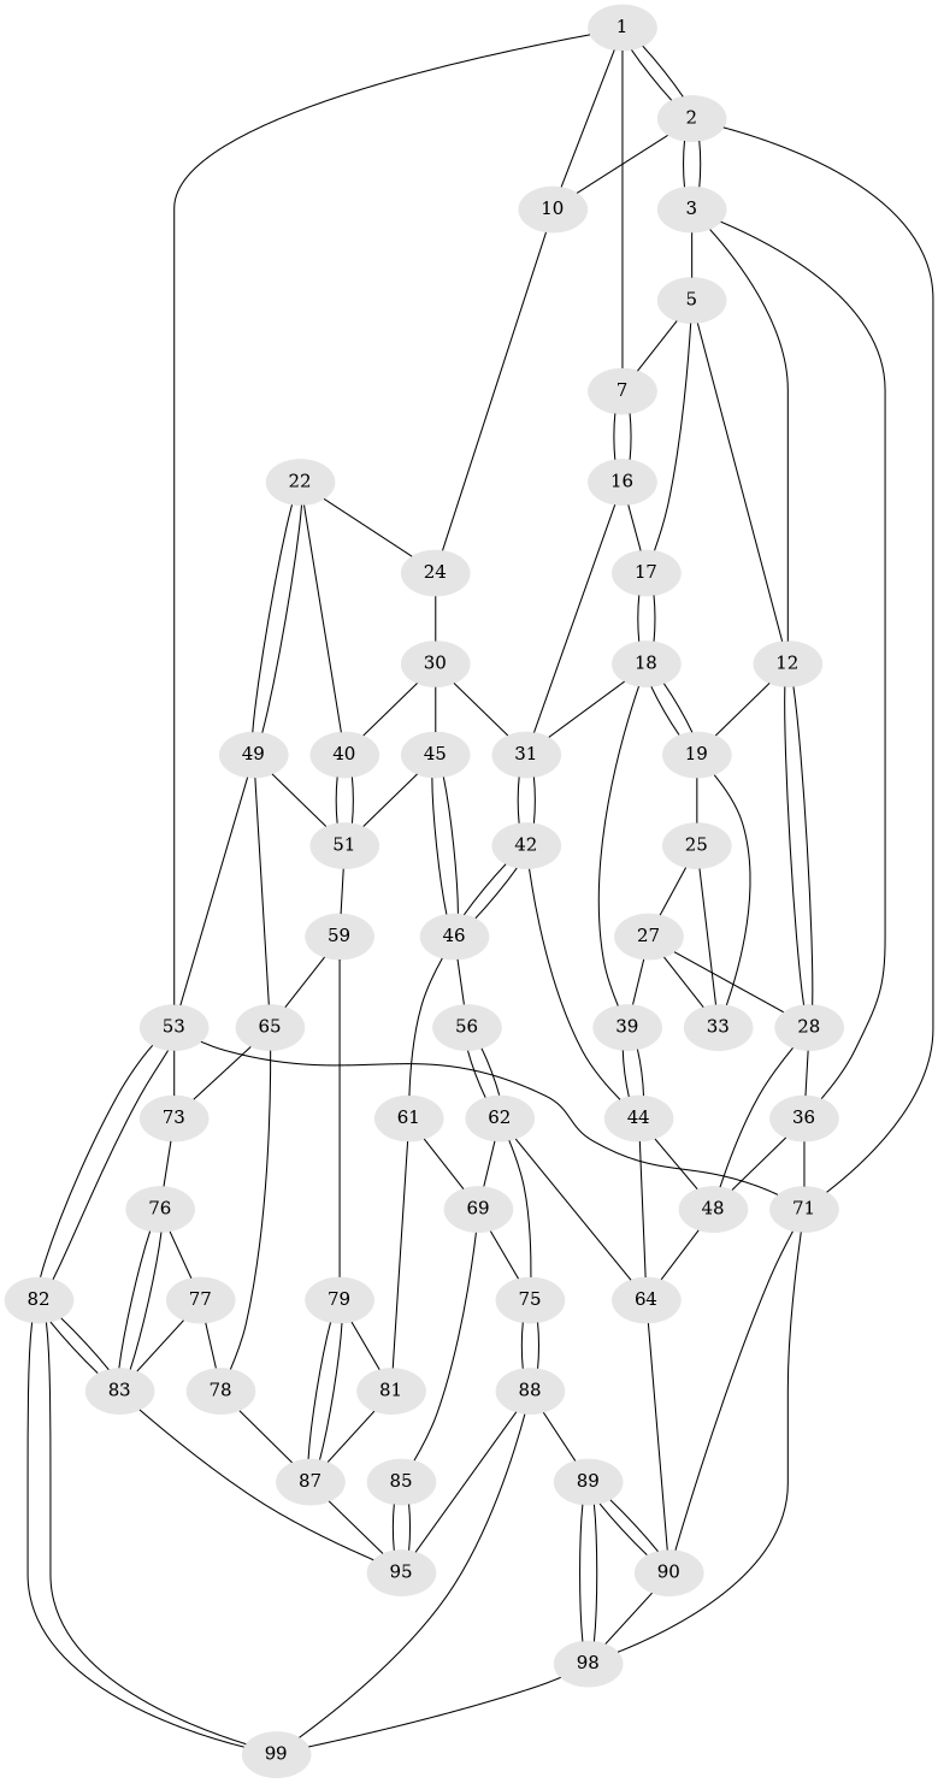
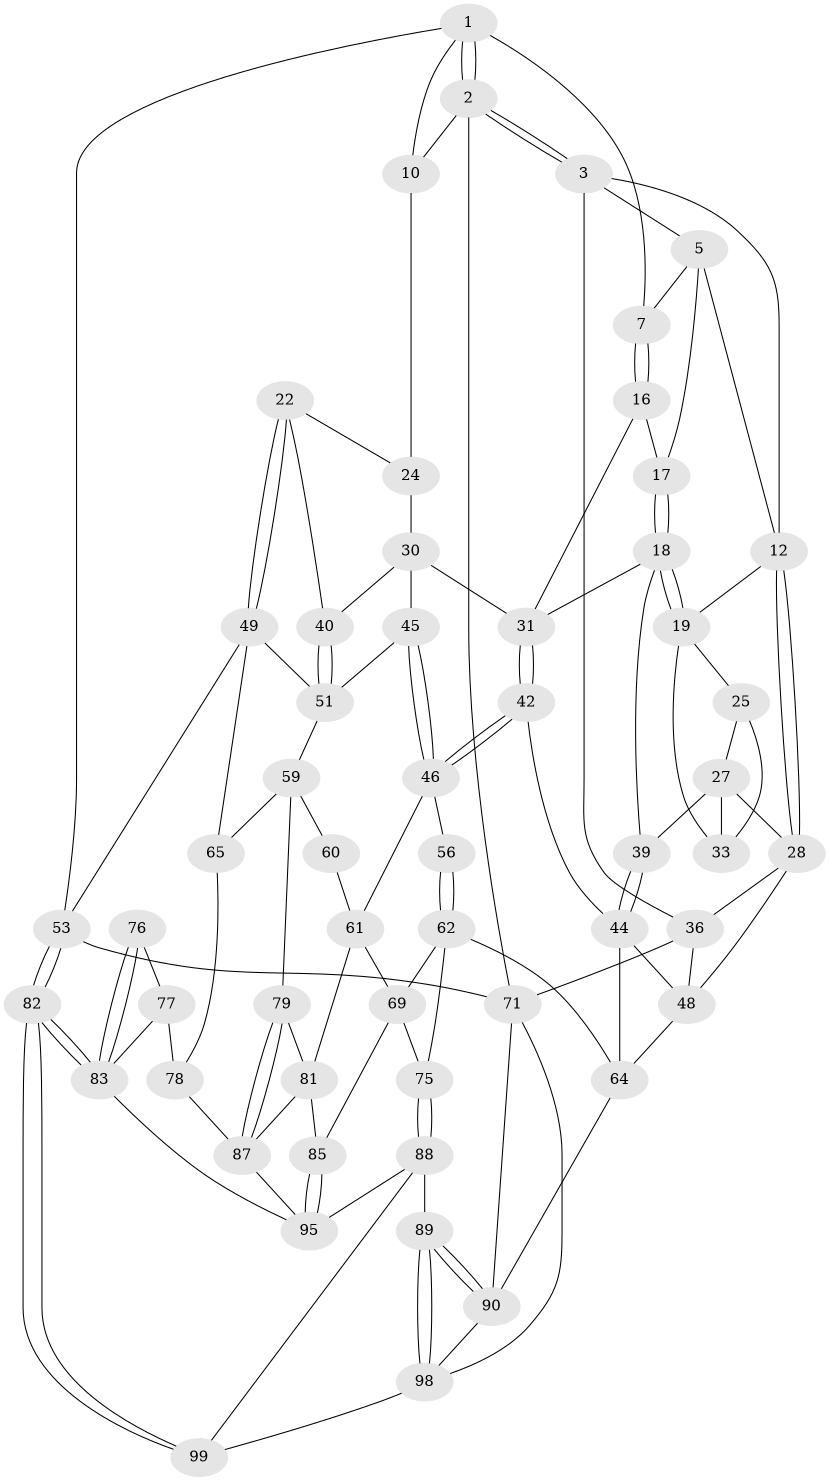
  graph {
    node [color=gray90 style=filled]
    1 [super="+6"]
    2 [super="+11"]
    7 [super="+8"]
    10 [super="+14"]
    53 [super="+54"]
    3 [super="+4"]
    71 [super="+72"]
    16 [super="+21"]
    24 [super="+29"]
    5 [super="+9"]
    12 [super="+13"]
    36 [super="+58"]
    22 [super="+23"]
    40
    49 [super="+50"]
-   73
    82
    90 [super="+94"]
    98 [super="+100"]
    17
    19 [super="+20"]
    28 [super="+35"]
    48 [super="+57"]
    31 [super="+32"]
    18 [super="+37"]
    30 [super="+41"]
    25 [super="+26"]
    33 [super="+34"]
    42 [super="+43"]
    39
    44 [super="+47"]
    27 [super="+38"]
    51 [super="+52"]
    65 [super="+66"]
    45
    64 [super="+70"]
    46 [super="+55"]
    59 [super="+67"]
    56
    61 [super="+68"]
    62 [super="+63"]
    69 [super="+74"]
    81 [super="+84"]
    78 [super="+86"]
+   60
    79 [super="+80"]
    76
    83 [super="+91"]
    99
    75
    87 [super="+93"]
    85
    88 [super="+96"]
    95 [super="+97"]
    77 [super="+92"]
    89
    1 -- 2
    1 -- 2
    1 -- 7
    1 -- 10
    1 -- 53
    2 -- 10
    2 -- 3
    2 -- 3
    2 -- 71
    7 -- 16
    7 -- 16
    10 -- 24
    53 -- 71
-   53 -- 73
    53 -- 82
    53 -- 82
    3 -- 5
    3 -- 12
    3 -- 36
    71 -- 90
    71 -- 98
    16 -- 17
    16 -- 31
    24 -- 30
    5 -- 7
    5 -- 12
    5 -- 17
    12 -- 19
    12 -- 28
    12 -- 28
    36 -- 71
    36 -- 48
    22 -- 24
    22 -- 40
    22 -- 49
    22 -- 49
    40 -- 51
    40 -- 51
    49 -- 53
    49 -- 51
    49 -- 65
-   73 -- 76
    82 -- 83
    82 -- 83
    82 -- 99
    82 -- 99
    90 -- 98
    98 -- 99
    17 -- 18
    17 -- 18
    19 -- 25
    19 -- 33
    28 -- 36
    28 -- 48
    48 -- 64
    31 -- 42
    31 -- 42
    18 -- 19
    18 -- 19
    18 -- 31
    18 -- 39
    30 -- 40
    30 -- 31
    30 -- 45
    25 -- 33 [weight=2]
    25 -- 27
    42 -- 44
    42 -- 46
    42 -- 46
    39 -- 44
    39 -- 44
    44 -- 48
    44 -- 64
    27 -- 28
    27 -- 33
    27 -- 39
    51 -- 59
-   65 -- 73
    65 -- 78
    45 -- 51
    45 -- 46
    45 -- 46
    64 -- 90
    46 -- 56
    46 -- 61
    59 -- 65
+   59 -- 60
    59 -- 79
    56 -- 62
    56 -- 62
    61 -- 69
    61 -- 81
    62 -- 64
    62 -- 69
    62 -- 75
    69 -- 75
    69 -- 85
    81 -- 87
+   81 -- 85
    78 -- 87
+   60 -- 61
    79 -- 81
    79 -- 87
    79 -- 87
    76 -- 83
    76 -- 83
    76 -- 77
    83 -- 95
    75 -- 88
    75 -- 88
    87 -- 95
    85 -- 95
    85 -- 95
    88 -- 99
    88 -- 95
    88 -- 89
    77 -- 78 [weight=2]
    77 -- 83
    89 -- 90
    89 -- 90
    89 -- 98
    89 -- 98
  }
